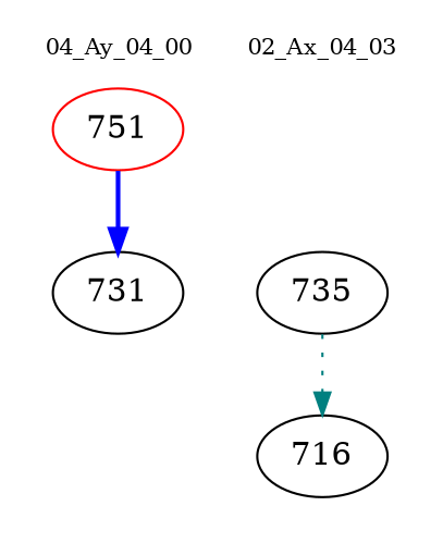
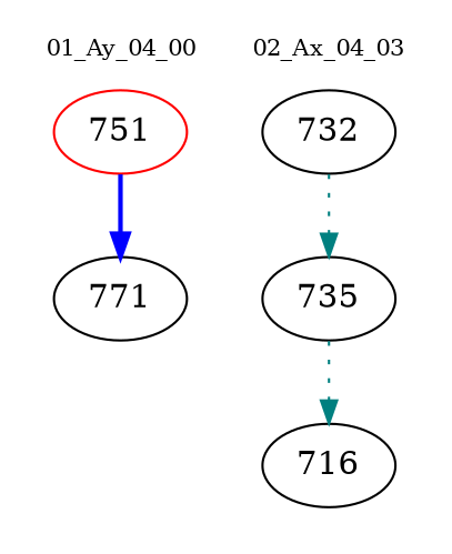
  digraph {
    node [color=black]
    edge [color=teal style=dotted]
    n1 [color=red label=751]
-   n2 [label=731]
+   n2 [label=771]
+   n3 [label=732]
    n4 [label=735]
    n5 [label=716]
    subgraph cluster_1 {
      color=white
      fontsize=10
-     label="04_Ay_04_00"
+     label="01_Ay_04_00"
      n1
      n2
    }
    subgraph cluster_2 {
      color=white
      fontsize=10
      label="02_Ax_04_03"
+     n3
      n4
      n5
    }
    n1 -> n2 [color=blue style=bold]
+   n3 -> n4
    n4 -> n5
  }
